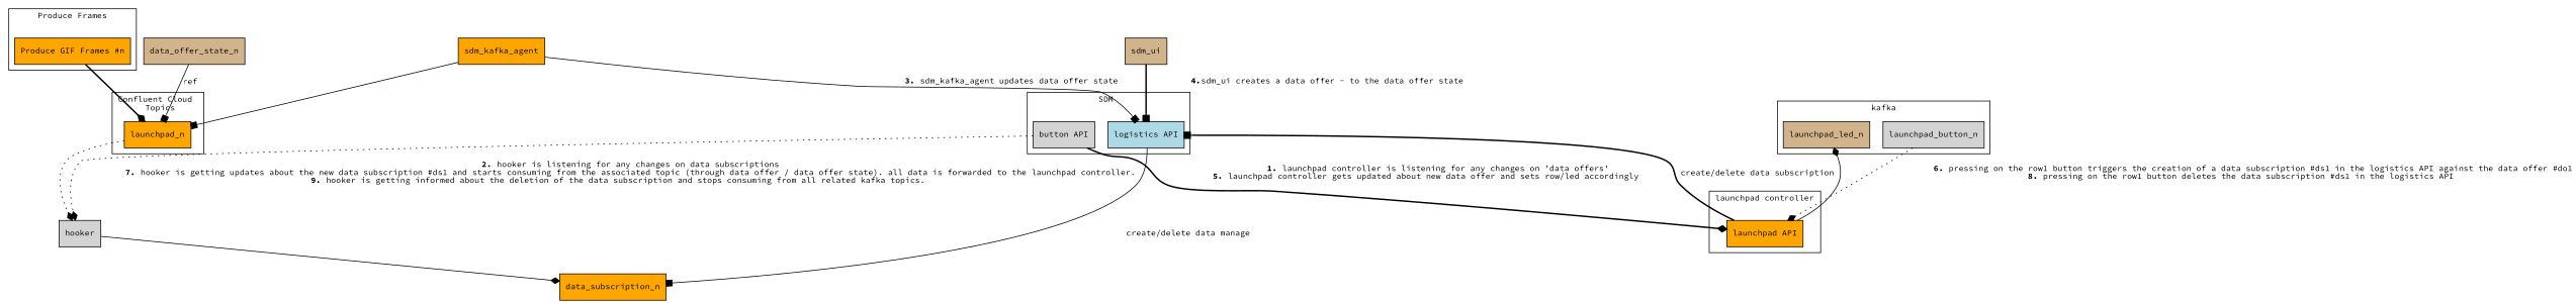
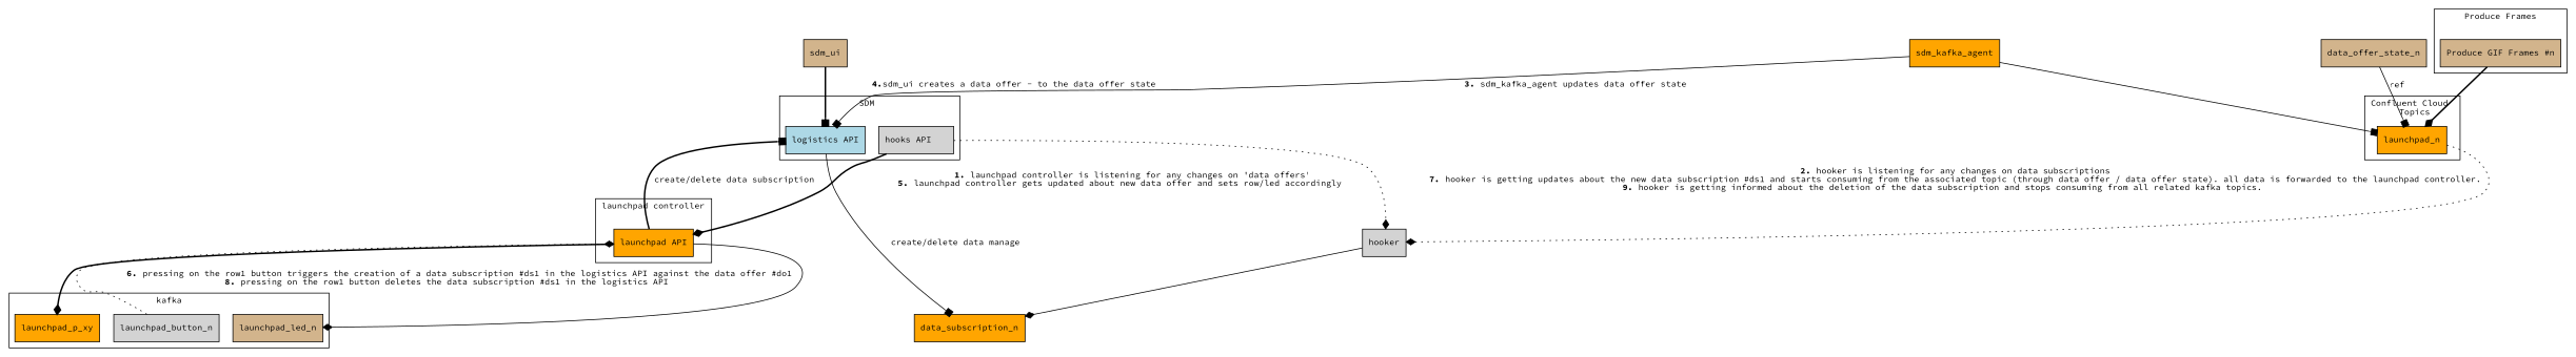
  digraph {
    compound=true
    fontname="Source Code Pro"
    fontsize=11
    node [fillcolor=orange fontname="Source Code Pro" fontsize=11 shape=rectangle style=filled]
    edge [arrowhead=diamond color="#222" fontname="Source Code Pro" fontsize=11 style=solid]
-   n1 [label="Produce GIF Frames #n"]
+   n1 [fillcolor=tan label="Produce GIF Frames #n"]
    n2 [label=launchpad_n]
-   n3 [fillcolor=lightgrey label="button API"]
+   n3 [fillcolor=lightgrey label="hooks API   "]
    n4 [fillcolor=lightblue label="logistics API"]
    launchpad_button_n [fillcolor=lightgrey]
    launchpad_led_n [fillcolor=tan]
+   launchpad_p_xy
    n8 [label="launchpad API"]
    hooker [fillcolor=lightgrey]
    data_subscription_n
    data_offer_state_n [fillcolor=tan]
    sdm_kafka_agent
    sdm_ui [fillcolor=tan]
    subgraph cluster_1 {
      label="Produce Frames\n "
      n1
    }
    subgraph cluster_2 {
      label="Confluent Cloud \n Topics"
      n2
    }
    subgraph cluster_3 {
      label="SDM \n "
      n3
      n4
    }
    subgraph cluster_4 {
      label=kafka
      launchpad_button_n
      launchpad_led_n
+     launchpad_p_xy
    }
    subgraph cluster_5 {
      label="launchpad controller\n "
      n8
    }
    n1 -> n2 [style=bold]
    n2 -> hooker [style=dotted]
    n3 -> n8 [label=<         <b>1.</b> launchpad controller is listening for any changes on 'data offers'<br/>         <b>5.</b> launchpad controller gets updated about new data offer and sets row/led accordingly     > style=bold]
    n3 -> hooker [label=<         <b>2.</b> hooker is listening for any changes on data subscriptions<br/>         <b>7.</b> hooker is getting updates about the new data subscription #ds1 and starts consuming from the associated topic (through data offer / data offer state). all data is forwarded to the launchpad controller.<br/>         <b>9.</b> hooker is getting informed about the deletion of the data subscription and stops consuming from all related kafka topics.     > style=dotted]
    n4 -> data_subscription_n [arrowhead=box label="create/delete data manage"]
    launchpad_button_n -> n8 [label=<         <b>6.</b> pressing on the row1 button triggers the creation of a data subscription #ds1 in the logistics API against the data offer #do1<br/>         <b>8.</b> pressing on the row1 button deletes the data subscription #ds1 in the logistics API     > style=dotted]
    n8 -> n4 [arrowhead=box label="create/delete data subscription" style=bold]
    n8 -> launchpad_led_n
+   n8 -> launchpad_p_xy [style=bold]
    hooker -> data_subscription_n
    data_offer_state_n -> n2 [arrowhead=box label=ref]
    sdm_kafka_agent -> n2 [arrowhead=box]
    sdm_kafka_agent -> n4 [arrowhead=box label=<         <b>3.</b> sdm_kafka_agent updates data offer state     >]
    sdm_ui -> n4 [arrowhead=box label=<         <b>4.</b>sdm_ui creates a data offer - to the data offer state     > style=bold]
  }
